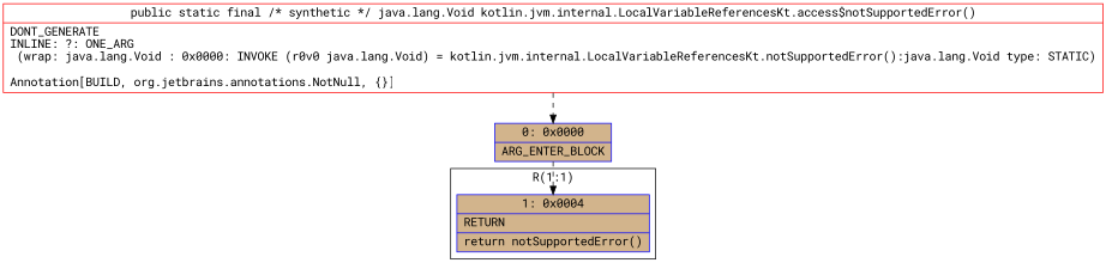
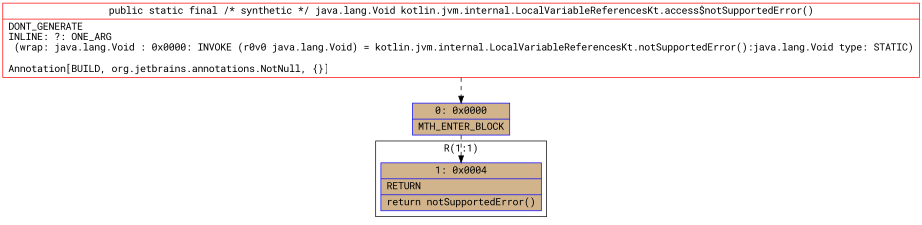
  digraph {
    fontname="Roboto Mono"
    node [color=blue shape=record style=filled fillcolor=tan fontname="Roboto Mono"]
    edge [style=dashed fontname="Roboto Mono"]
    n1 [label="{1\:\ 0x0004|RETURN\l|return notSupportedError()\l}"]
-   n2 [label="{0\:\ 0x0000|ARG_ENTER_BLOCK\l}"]
+   n2 [label="{0\:\ 0x0000|MTH_ENTER_BLOCK\l}"]
    n3 [label="{public static final \/* synthetic *\/ java.lang.Void kotlin.jvm.internal.LocalVariableReferencesKt.access$notSupportedError()  | DONT_GENERATE\lINLINE: ?: ONE_ARG  \l  (wrap: java.lang.Void : 0x0000: INVOKE  (r0v0 java.lang.Void) =  kotlin.jvm.internal.LocalVariableReferencesKt.notSupportedError():java.lang.Void type: STATIC)\l\lAnnotation[BUILD, org.jetbrains.annotations.NotNull, \{\}]\l}" fillcolor=white color=red]
    subgraph cluster_1 {
      label="R(1:1)"
      n1
    }
    n2 -> n1
    n3 -> n2
  }
